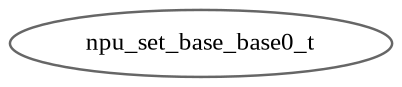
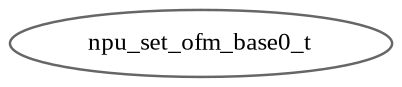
  digraph {
    rankdir=LR
    fontname="Liberation Serif"
-   n1 [color=grey40 fillcolor=white fontname="Liberation Serif" fontsize=10 height=0.2 label=npu_set_base_base0_t shape=ellipse style=filled width=0.4]
+   n1 [color=grey40 fillcolor=white fontname="Liberation Serif" fontsize=10 height=0.2 label=npu_set_ofm_base0_t shape=ellipse style=filled width=0.4]
  }
